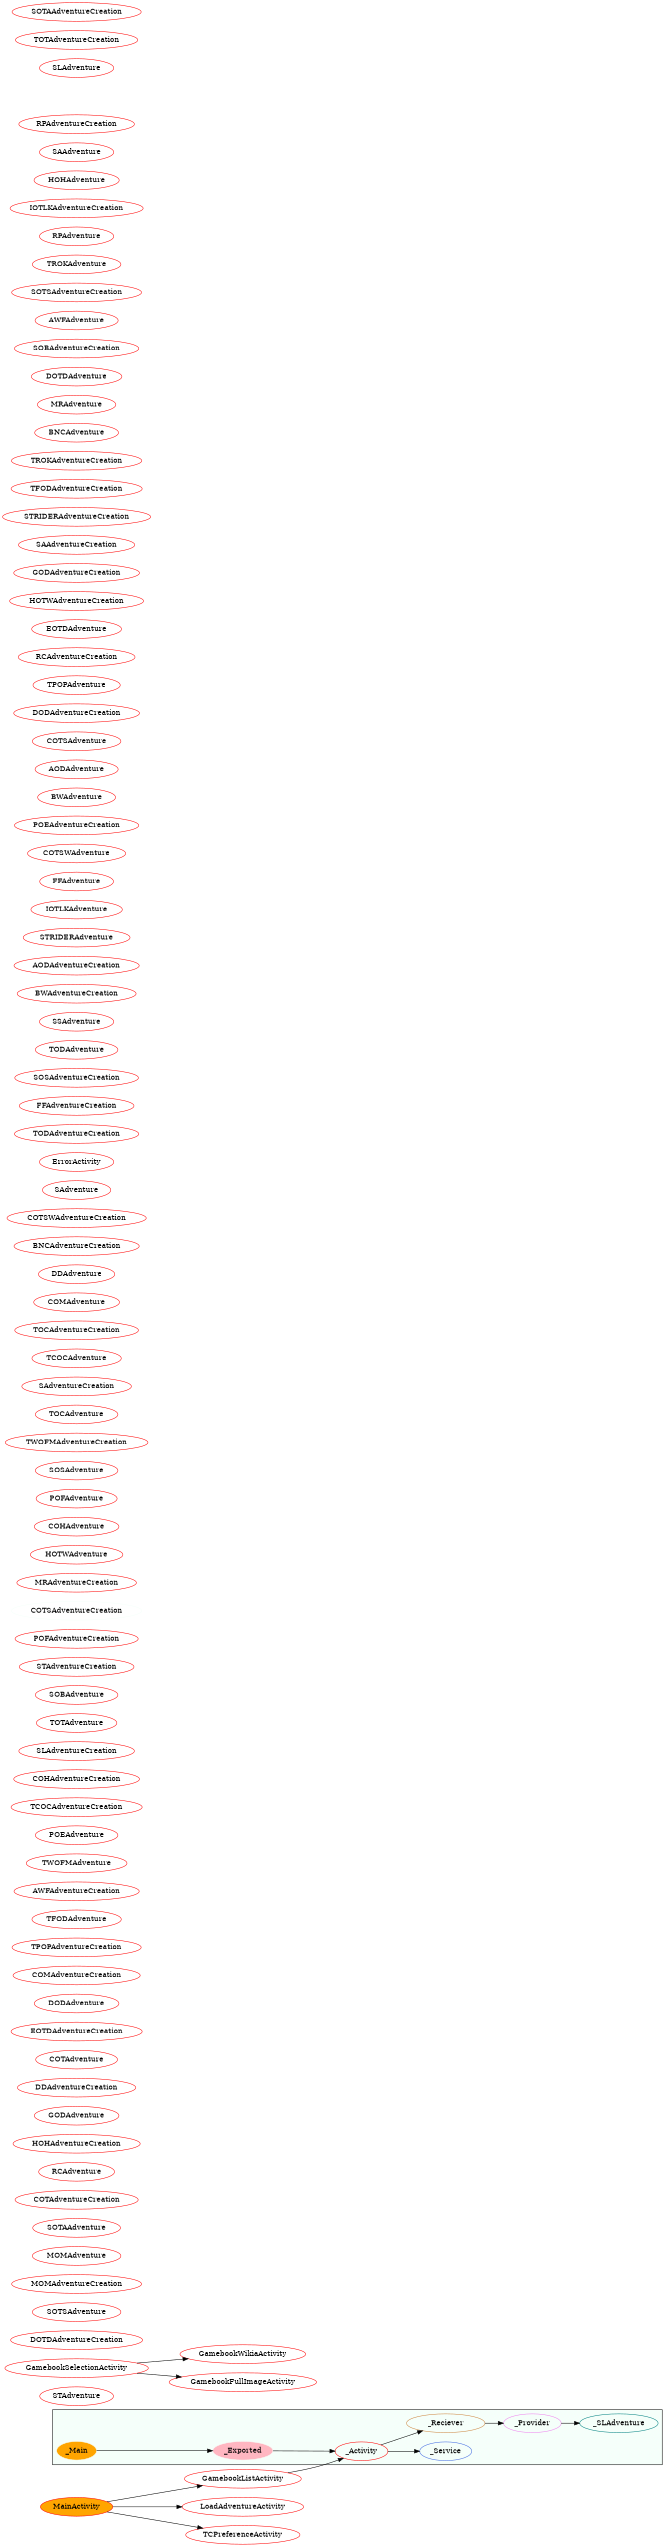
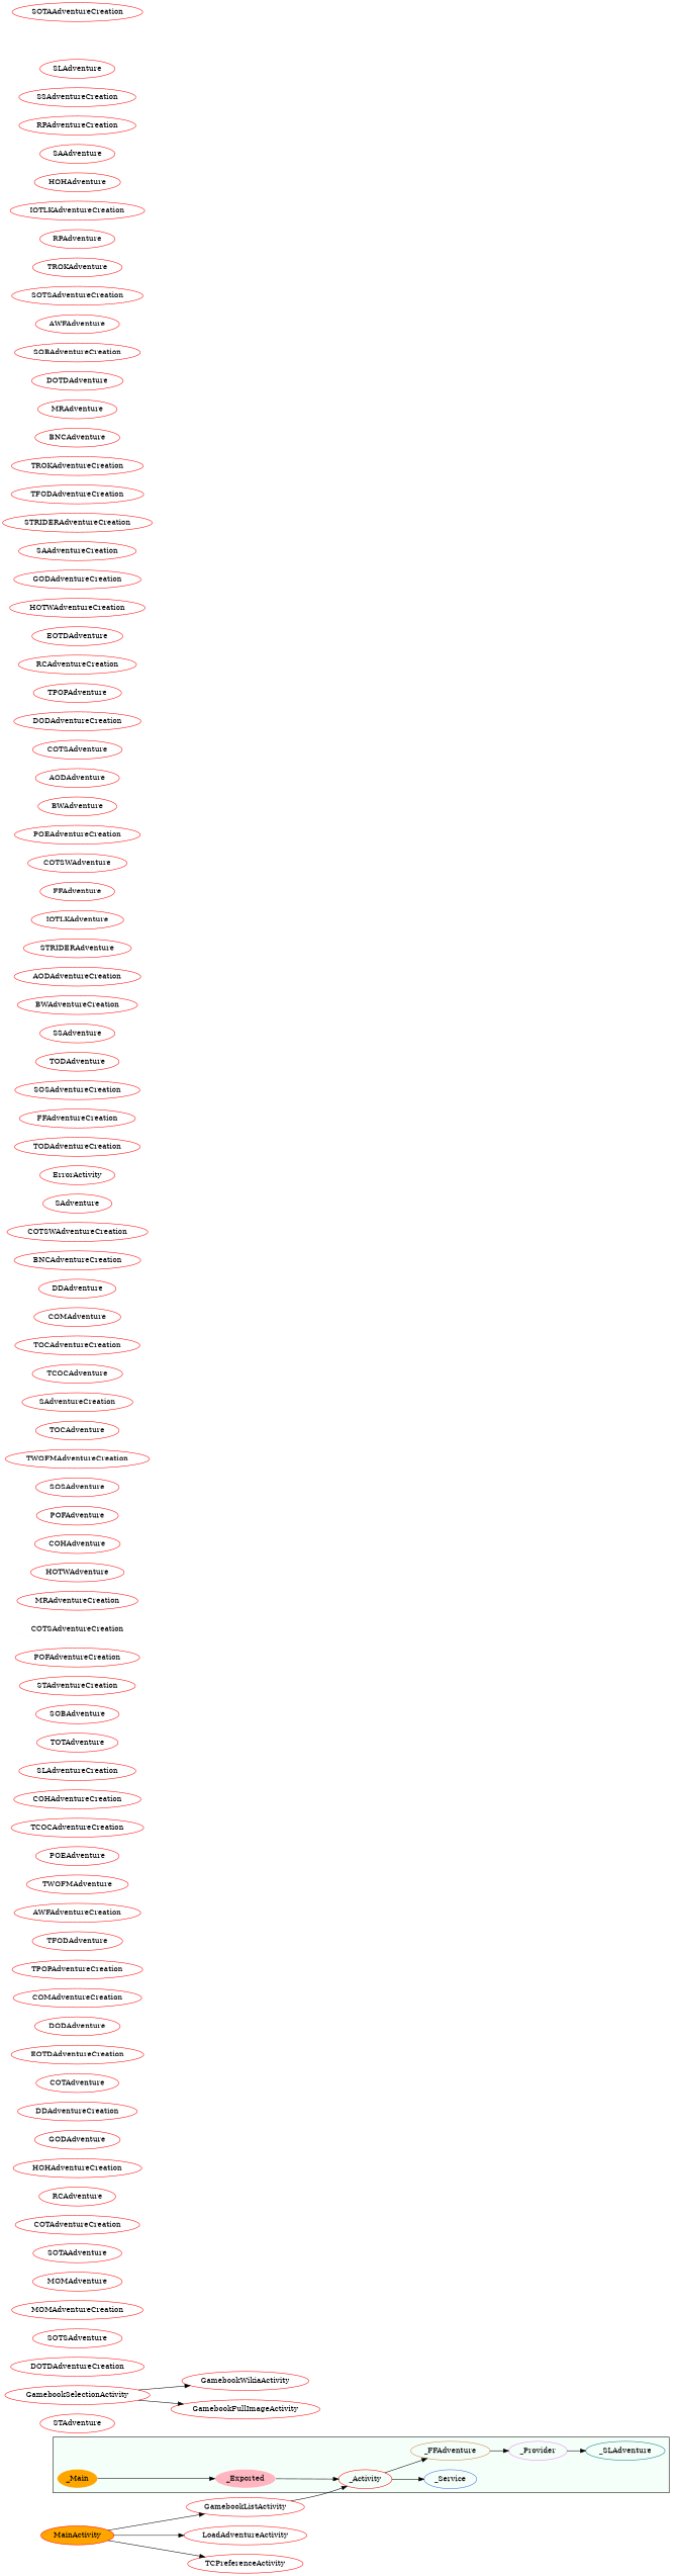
  digraph {
    rankdir=LR
    node [color=red]
    _Activity
    _Service [color=royalblue]
-   _Reciever [color=peru]
+   _Reciever [color=peru label=_FFAdventure]
    _Provider [color=violet]
    n5 [color=teal label=_SLAdventure]
    _Main [color=mintcream fillcolor=orange style=filled]
    _Exported [color=mintcream fillcolor=lightpink style=filled]
    STAdventure
    GamebookListActivity
    GamebookSelectionActivity
    GamebookWikiaActivity
    GamebookFullImageActivity
    DOTDAdventureCreation
    SOTSAdventure
    MOMAdventureCreation
    MOMAdventure
    SOTAAdventure
    COTAdventureCreation
    RCAdventure
    HOHAdventureCreation
    GODAdventure
    DDAdventureCreation
    COTAdventure
    EOTDAdventureCreation
    DODAdventure
    COMAdventureCreation
    TPOPAdventureCreation
    TFODAdventure
    AWFAdventureCreation
    TWOFMAdventure
    POEAdventure
    TCOCAdventureCreation
    COHAdventureCreation
    SLAdventureCreation
    TOTAdventure
    SOBAdventure
    STAdventureCreation
    POFAdventureCreation
    COTSAdventureCreation [color=mintcream]
    MRAdventureCreation
    HOTWAdventure
    COHAdventure
    POFAdventure
    SOSAdventure
    TWOFMAdventureCreation
    TOCAdventure
    SAdventureCreation
    TCOCAdventure
    TOCAdventureCreation
    COMAdventure
    DDAdventure
    BNCAdventureCreation
    COTSWAdventureCreation
    SAdventure
    ErrorActivity
    TODAdventureCreation
    FFAdventureCreation
    SOSAdventureCreation
    TODAdventure
    SSAdventure
    BWAdventureCreation
    AODAdventureCreation
    STRIDERAdventure
    IOTLKAdventure
    FFAdventure
    COTSWAdventure
    POEAdventureCreation
    MainActivity [fillcolor=orange style=filled]
    LoadAdventureActivity
    TCPreferenceActivity
    BWAdventure
    AODAdventure
    COTSAdventure
    DODAdventureCreation
    TPOPAdventure
    RCAdventureCreation
    EOTDAdventure
    HOTWAdventureCreation
    GODAdventureCreation
    SAAdventureCreation
    STRIDERAdventureCreation
    TFODAdventureCreation
    TROKAdventureCreation
    BNCAdventure
    MRAdventure
    DOTDAdventure
    SOBAdventureCreation
    AWFAdventure
    SOTSAdventureCreation
    TROKAdventure
    RPAdventure
    IOTLKAdventureCreation
    HOHAdventure
    SAAdventure
    RPAdventureCreation
+   SSAdventureCreation
    SLAdventure
-   TOTAdventureCreation
    SOTAAdventureCreation
    subgraph cluster_1 {
      bgcolor=mintcream
      _Activity
      _Service
      _Reciever
      _Provider
      n5
      _Main
      _Exported
    }
    _Activity -> _Service
    _Activity -> _Reciever
    _Reciever -> _Provider
    _Provider -> n5
    _Main -> _Exported
    _Exported -> _Activity
    GamebookListActivity -> _Activity
    GamebookSelectionActivity -> GamebookWikiaActivity
    GamebookSelectionActivity -> GamebookFullImageActivity
    MainActivity -> GamebookListActivity
    MainActivity -> LoadAdventureActivity
    MainActivity -> TCPreferenceActivity
  }
